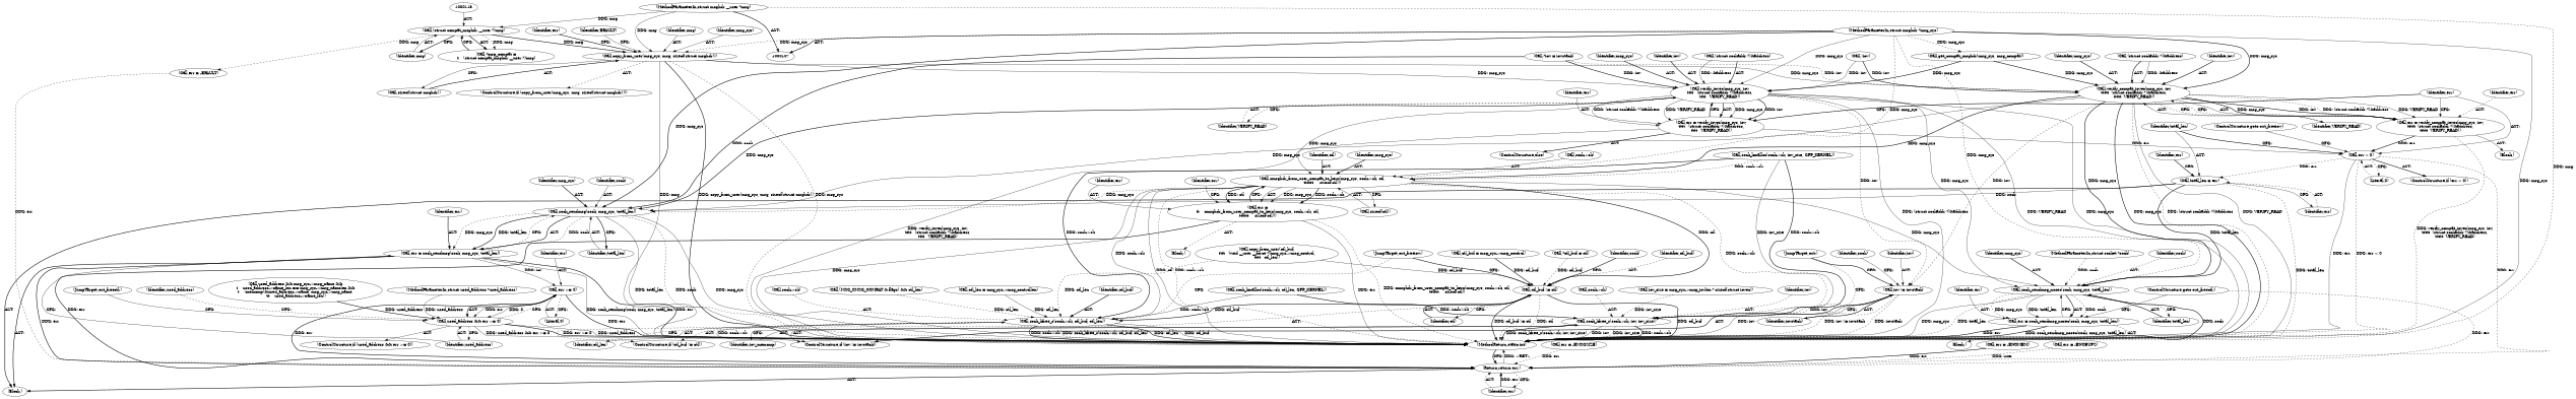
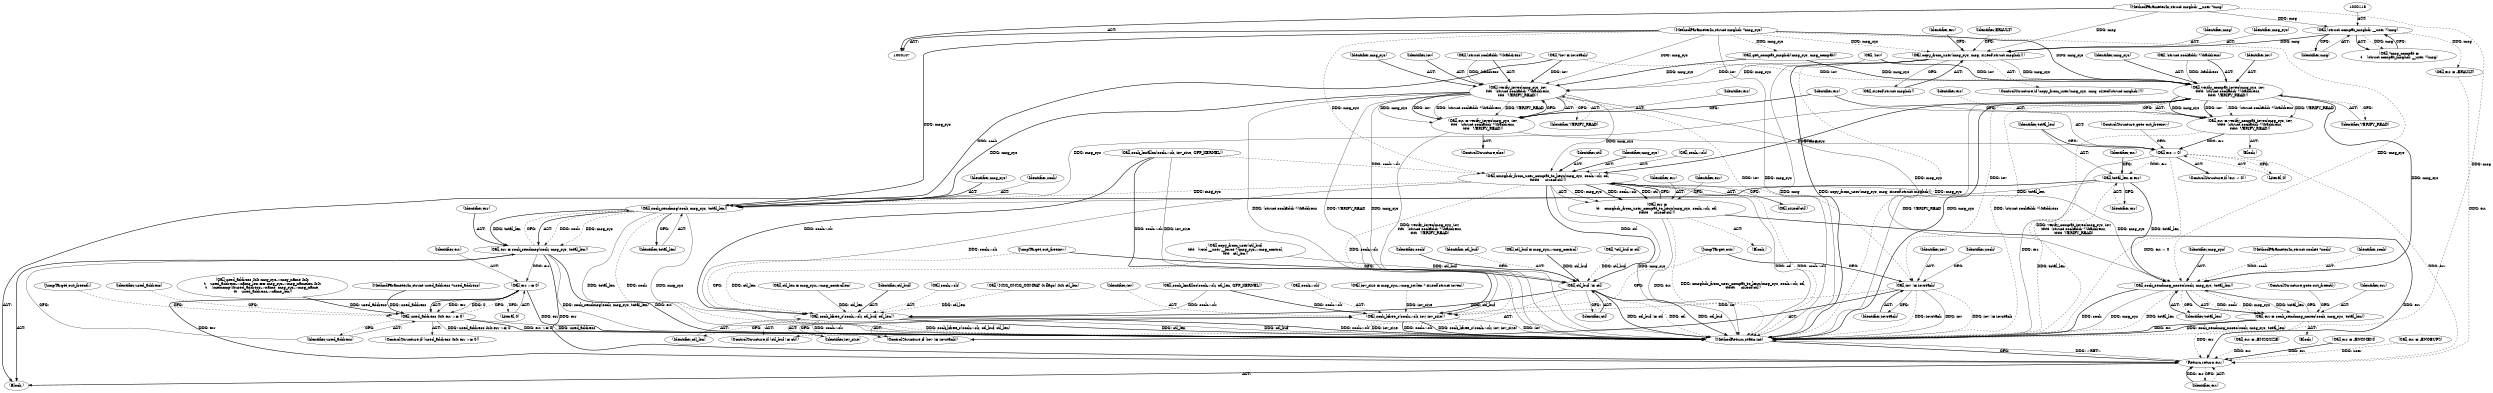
  digraph {
    edge [style=solid]
    n1 [label="(Call,copy_from_user(msg_sys, msg, sizeof(struct msghdr)))"]
    n2 [label="(Call,verify_compat_iovec(msg_sys, iov,\n\t\t\t\t\t  (struct sockaddr *)&address,\n\t\t\t\t\t  VERIFY_READ))"]
    n3 [label="(Call,verify_iovec(msg_sys, iov,\n\t\t\t\t   (struct sockaddr *)&address,\n\t\t\t\t   VERIFY_READ))"]
    n4 [label="(MethodReturn,static int)"]
    n5 [label="(ControlStructure,if (copy_from_user(msg_sys, msg, sizeof(struct msghdr))))"]
    n6 [label="(Call,sizeof(struct msghdr))"]
    n7 [label="(Call,sock_sendmsg_nosec(sock, msg_sys, total_len))"]
    n8 [label="(Call,sock_sendmsg(sock, msg_sys, total_len))"]
    n9 [label="(Call,cmsghdr_from_user_compat_to_kern(msg_sys, sock->sk, ctl,\n\t\t\t\t\t\t     sizeof(ctl)))"]
    n10 [label="(Call,err = verify_compat_iovec(msg_sys, iov,\n\t\t\t\t\t  (struct sockaddr *)&address,\n\t\t\t\t\t  VERIFY_READ))"]
    n11 [label="(Call,iov != iovstack)"]
    n12 [label="(Identifier,VERIFY_READ)"]
    n13 [label="(Call,err = verify_iovec(msg_sys, iov,\n\t\t\t\t   (struct sockaddr *)&address,\n\t\t\t\t   VERIFY_READ))"]
    n14 [label="(Identifier,VERIFY_READ)"]
    n15 [label="(Return,return err;)"]
    n16 [label="(MethodParameterIn,struct msghdr *msg_sys)"]
    n17 [label="(Call,get_compat_msghdr(msg_sys, msg_compat))"]
    1000107
    n19 [label="(Call,err = sock_sendmsg_nosec(sock, msg_sys, total_len))"]
    n20 [label="(Identifier,total_len)"]
    n21 [label="(Call,err = sock_sendmsg(sock, msg_sys, total_len))"]
    n22 [label="(Identifier,total_len)"]
    n23 [label="(Call,err =\n\t\t    cmsghdr_from_user_compat_to_kern(msg_sys, sock->sk, ctl,\n\t\t\t\t\t\t     sizeof(ctl)))"]
    n24 [label="(Call,ctl_buf != ctl)"]
    n25 [label="(Call,sock_kfree_s(sock->sk, ctl_buf, ctl_len))"]
    n26 [label="(Call,sock_kfree_s(sock->sk, iov, iov_size))"]
    n27 [label="(Call,sizeof(ctl))"]
    n28 [label="(Call,(struct compat_msghdr __user *)msg)"]
    n29 [label="(Identifier,msg)"]
    n30 [label="(Call,*msg_compat =\n\t    (struct compat_msghdr __user *)msg)"]
    n31 [label="(Call,err = -EFAULT)"]
    n32 [label="(MethodParameterIn,struct msghdr __user *msg)"]
    n33 [label="(Call,err < 0)"]
    n34 [label="(Block,)"]
    n35 [label="(ControlStructure,if (iov != iovstack))"]
    n36 [label="(Identifier,iovstack)"]
    n37 [label="(Call,total_len = err)"]
    n38 [label="(ControlStructure,if (err < 0))"]
    n39 [label="(Literal,0)"]
    n40 [label="(Block,)"]
    n41 [label="(Identifier,err)"]
    n42 [label="(Identifier,err)"]
    n43 [label="(Block,)"]
    n44 [label="(Call,err >= 0)"]
    n45 [label="(Call,used_address && err >= 0)"]
    n46 [label="(Literal,0)"]
    n47 [label="(Identifier,used_address)"]
    n48 [label="(ControlStructure,if (used_address && err >= 0))"]
    n49 [label="(Block,)"]
    n50 [label="(Identifier,ctl)"]
    n51 [label="(ControlStructure,if (ctl_buf != ctl))"]
    n52 [label="(Identifier,ctl_len)"]
-   n53 [label="(Identifier,iov_memcmp)"]
+   n53 [label="(Identifier,iov_size)"]
    n54 [label="(ControlStructure,else)"]
    n55 [label="(JumpTarget,out_freectl:)"]
    n56 [label="(Call,copy_from_user(ctl_buf,\n\t\t\t\t   (void __user __force *)msg_sys->msg_control,\n\t\t\t\t   ctl_len))"]
    n57 [label="(Identifier,msg)"]
    n58 [label="(Identifier,msg_sys)"]
    n59 [label="(Call,(struct sockaddr *)&address)"]
    n60 [label="(Call,ctl_len = msg_sys->msg_controllen)"]
    n61 [label="(Identifier,sock)"]
    n62 [label="(Identifier,err)"]
    n63 [label="(Call,err = -EMSGSIZE)"]
    n64 [label="(Identifier,err)"]
    n65 [label="(Call,sock_kmalloc(sock->sk, iov_size, GFP_KERNEL))"]
    n66 [label="(Identifier,msg_sys)"]
    n67 [label="(Identifier,iov)"]
    n68 [label="(Identifier,msg_sys)"]
    n69 [label="(Identifier,ctl)"]
    n70 [label="(Identifier,msg_sys)"]
    n71 [label="(Identifier,ctl_buf)"]
    n72 [label="(MethodParameterIn,struct socket *sock)"]
    n73 [label="(Identifier,iov)"]
    n74 [label="(ControlStructure,goto out_freeiov;)"]
    n75 [label="(Identifier,used_address)"]
    n76 [label="(Identifier,total_len)"]
    n77 [label="(Identifier,err)"]
    n78 [label="(Call,used_address && msg_sys->msg_name &&\n\t    used_address->name_len == msg_sys->msg_namelen &&\n\t    !memcmp(&used_address->name, msg_sys->msg_name,\n \t\t    used_address->name_len))"]
    n79 [label="(Identifier,sock)"]
    n80 [label="(Identifier,iov)"]
    n81 [label="(Call,sock->sk)"]
    n82 [label="(Call,(struct sockaddr *)&address)"]
    n83 [label="(Call,sock->sk)"]
    n84 [label="(Call,err = -ENOMEM)"]
    n85 [label="(Identifier,ctl_buf)"]
    n86 [label="(Identifier,msg_sys)"]
    n87 [label="(Call,err = -ENOBUFS)"]
    n88 [label="(Call,*iov = iovstack)"]
    n89 [label="(Call,!iov)"]
    n90 [label="(Identifier,sock)"]
    n91 [label="(Identifier,err)"]
    n92 [label="(Call,sock_kmalloc(sock->sk, ctl_len, GFP_KERNEL))"]
    n93 [label="(Identifier,err)"]
    n94 [label="(Call,(MSG_CMSG_COMPAT & flags) && ctl_len)"]
    n95 [label="(JumpTarget,out:)"]
    n96 [label="(Identifier,err)"]
    n97 [label="(Identifier,err)"]
    n98 [label="(JumpTarget,out_freeiov:)"]
    n99 [label="(Identifier,sock)"]
    n100 [label="(Call,ctl_buf = msg_sys->msg_control)"]
    n101 [label="(Call,iov_size = msg_sys->msg_iovlen * sizeof(struct iovec))"]
    n102 [label="(Identifier,err)"]
    n103 [label="(Call,*ctl_buf = ctl)"]
    n104 [label="(Identifier,err)"]
    n105 [label="(Identifier,err)"]
    n106 [label="(Identifier,EFAULT)"]
    n107 [label="(ControlStructure,goto out_freectl;)"]
    n108 [label="(Identifier,msg_sys)"]
    n109 [label="(MethodParameterIn,struct used_address *used_address)"]
    n110 [label="(Call,sock->sk)"]
    n111 [label="(Identifier,iov)"]
    1000118
    n1 -> n2 [label="DDG: msg_sys"]
    n1 -> n3 [label="DDG: msg_sys"]
    n1 -> n4 [label="DDG: msg"]
    n1 -> n4 [label="DDG: copy_from_user(msg_sys, msg, sizeof(struct msghdr))" style=bold]
    n1 -> n4 [label="DDG: msg_sys" style=dashed]
    n1 -> n5 [label="AST: " style=dashed]
    n1 -> n6 [label="CFG: "]
    n2 -> n4 [label="DDG: VERIFY_READ"]
    n2 -> n4 [label="DDG: msg_sys" style=bold]
    n2 -> n4 [label="DDG: (struct sockaddr *)&address" style=dashed]
    n2 -> n7 [label="DDG: msg_sys" style=bold]
    n2 -> n8 [label="DDG: msg_sys"]
    n2 -> n9 [label="DDG: msg_sys" style=bold]
    n2 -> n10 [label="AST: "]
    n2 -> n10 [label="DDG: msg_sys" style=bold]
    n2 -> n10 [label="DDG: iov" style=bold]
    n2 -> n10 [label="DDG: (struct sockaddr *)&address" style=dashed]
    n2 -> n10 [label="DDG: VERIFY_READ"]
    n2 -> n11 [label="DDG: iov" style=dashed]
    n2 -> n12 [label="CFG: " style=dashed]
    n3 -> n4 [label="DDG: (struct sockaddr *)&address"]
    n3 -> n4 [label="DDG: VERIFY_READ"]
    n3 -> n4 [label="DDG: msg_sys"]
    n3 -> n7 [label="DDG: msg_sys"]
    n3 -> n8 [label="DDG: msg_sys" style=bold]
    n3 -> n9 [label="DDG: msg_sys"]
    n3 -> n11 [label="DDG: iov" style=dashed]
    n3 -> n13 [label="AST: " style=bold]
    n3 -> n13 [label="DDG: msg_sys"]
    n3 -> n13 [label="DDG: iov" style=bold]
    n3 -> n13 [label="DDG: (struct sockaddr *)&address"]
    n3 -> n13 [label="DDG: VERIFY_READ"]
    n3 -> n14 [label="CFG: " style=dashed]
    n4 -> n15 [label="CFG: " style=bold]
    n6 -> n1 [label="AST: " style=bold]
    n7 -> n4 [label="DDG: sock" style=bold]
    n7 -> n4 [label="DDG: msg_sys"]
    n7 -> n4 [label="DDG: total_len" style=dashed]
    n7 -> n19 [label="AST: " style=bold]
    n7 -> n19 [label="DDG: sock" style=dashed]
    n7 -> n19 [label="DDG: msg_sys" style=dashed]
    n7 -> n19 [label="DDG: total_len"]
    n7 -> n20 [label="CFG: " style=dashed]
    n8 -> n4 [label="DDG: sock" style=dashed]
    n8 -> n4 [label="DDG: msg_sys"]
    n8 -> n4 [label="DDG: total_len"]
    n8 -> n21 [label="AST: " style=bold]
    n8 -> n21 [label="DDG: sock" style=dashed]
    n8 -> n21 [label="DDG: msg_sys" style=dashed]
    n8 -> n21 [label="DDG: total_len" style=bold]
    n8 -> n22 [label="CFG: " style=bold]
    n9 -> n4 [label="DDG: msg_sys"]
    n9 -> n4 [label="DDG: ctl"]
    n9 -> n4 [label="DDG: sock->sk" style=dashed]
    n9 -> n7 [label="DDG: msg_sys"]
    n9 -> n8 [label="DDG: msg_sys" style=dashed]
    n9 -> n23 [label="AST: "]
    n9 -> n23 [label="DDG: msg_sys"]
    n9 -> n23 [label="DDG: sock->sk" style=bold]
    n9 -> n23 [label="DDG: ctl" style=bold]
    n9 -> n24 [label="DDG: ctl" style=bold]
    n9 -> n25 [label="DDG: sock->sk"]
    n9 -> n26 [label="DDG: sock->sk" style=dashed]
    n9 -> n27 [label="CFG: "]
    n10 -> n2 [label="CFG: " style=dashed]
    n10 -> n4 [label="DDG: verify_compat_iovec(msg_sys, iov,\n\t\t\t\t\t  (struct sockaddr *)&address,\n\t\t\t\t\t  VERIFY_READ)" style=dashed]
    n10 -> n33 [label="DDG: err" style=bold]
    n10 -> n34 [label="AST: "]
    n11 -> n4 [label="DDG: iov != iovstack" style=dashed]
    n11 -> n4 [label="DDG: iovstack" style=dashed]
    n11 -> n4 [label="DDG: iov"]
    n11 -> n26 [label="DDG: iov" style=dashed]
    n11 -> n35 [label="AST: " style=bold]
    n11 -> n36 [label="CFG: "]
    n12 -> n2 [label="AST: "]
    n13 -> n3 [label="CFG: " style=bold]
    n13 -> n4 [label="DDG: verify_iovec(msg_sys, iov,\n\t\t\t\t   (struct sockaddr *)&address,\n\t\t\t\t   VERIFY_READ)"]
    n13 -> n33 [label="DDG: err"]
    n13 -> n54 [label="AST: " style=bold]
    n14 -> n3 [label="AST: " style=dashed]
    n15 -> n4 [label="DDG: <RET>"]
    n15 -> n40 [label="AST: " style=bold]
    n15 -> n42 [label="CFG: " style=dashed]
    n16 -> n1 [label="DDG: msg_sys" style=dashed]
    n16 -> n2 [label="DDG: msg_sys" style=bold]
    n16 -> n3 [label="DDG: msg_sys"]
    n16 -> n4 [label="DDG: msg_sys"]
    n16 -> n7 [label="DDG: msg_sys" style=dashed]
    n16 -> n8 [label="DDG: msg_sys" style=bold]
    n16 -> n9 [label="DDG: msg_sys" style=dashed]
    n16 -> n17 [label="DDG: msg_sys" style=dashed]
    n16 -> 1000107 [label="AST: " style=bold]
    n17 -> n2 [label="DDG: msg_sys" style=bold]
    n17 -> n3 [label="DDG: msg_sys" style=bold]
    n19 -> n4 [label="DDG: sock_sendmsg_nosec(sock, msg_sys, total_len)" style=bold]
    n19 -> n4 [label="DDG: err" style=bold]
    n19 -> n7 [label="CFG: "]
-   n107 -> n15 [label="DDG: err" style=dashed]
+   n19 -> n15 [label="DDG: err" style=dashed]
    n19 -> n43 [label="AST: " style=dashed]
    n20 -> n7 [label="AST: " style=bold]
    n21 -> n4 [label="DDG: sock_sendmsg(sock, msg_sys, total_len)"]
    n21 -> n4 [label="DDG: err" style=bold]
    n21 -> n8 [label="CFG: " style=dashed]
    n21 -> n15 [label="DDG: err" style=bold]
    n21 -> n40 [label="AST: " style=bold]
-   n21 -> n44 [label="DDG: iov"]
+   n21 -> n44 [label="DDG: err"]
    n22 -> n8 [label="AST: "]
    n23 -> n4 [label="DDG: err"]
    n23 -> n4 [label="DDG: cmsghdr_from_user_compat_to_kern(msg_sys, sock->sk, ctl,\n\t\t\t\t\t\t     sizeof(ctl))" style=dashed]
    n23 -> n9 [label="CFG: " style=bold]
    n23 -> n15 [label="DDG: err" style=bold]
    n23 -> n49 [label="AST: " style=dashed]
    n24 -> n4 [label="DDG: ctl_buf" style=bold]
    n24 -> n4 [label="DDG: ctl_buf != ctl" style=bold]
    n24 -> n4 [label="DDG: ctl" style=dashed]
    n24 -> n25 [label="DDG: ctl_buf" style=bold]
    n24 -> n50 [label="CFG: "]
    n24 -> n51 [label="AST: " style=dashed]
    n25 -> n4 [label="DDG: sock_kfree_s(sock->sk, ctl_buf, ctl_len)" style=dashed]
    n25 -> n4 [label="DDG: ctl_len" style=bold]
    n25 -> n4 [label="DDG: ctl_buf"]
    n25 -> n4 [label="DDG: sock->sk" style=bold]
    n25 -> n35 [label="DDG: sock->sk"]
    n25 -> n51 [label="AST: " style=dashed]
    n25 -> n52 [label="CFG: " style=dashed]
    n26 -> n4 [label="DDG: iov_size" style=dashed]
    n26 -> n4 [label="DDG: sock->sk" style=bold]
    n26 -> n4 [label="DDG: sock_kfree_s(sock->sk, iov, iov_size)" style=bold]
    n26 -> n4 [label="DDG: iov"]
    n26 -> n35 [label="AST: "]
    n26 -> n53 [label="CFG: "]
    n27 -> n9 [label="AST: "]
    n28 -> n1 [label="DDG: msg" style=bold]
    n28 -> n29 [label="CFG: " style=bold]
    n28 -> n30 [label="AST: " style=bold]
    n28 -> n30 [label="DDG: msg" style=dashed]
    n28 -> n31 [label="DDG: msg" style=dashed]
    n29 -> n28 [label="AST: "]
    n30 -> n28 [label="CFG: " style=bold]
    n31 -> n15 [label="DDG: err" style=dashed]
    n32 -> n1 [label="DDG: msg"]
    n32 -> n4 [label="DDG: msg" style=dashed]
    n32 -> 1000107 [label="AST: " style=bold]
    n32 -> n28 [label="DDG: msg"]
    n33 -> n4 [label="DDG: err"]
    n33 -> n4 [label="DDG: err < 0" style=dashed]
    n33 -> n15 [label="DDG: err" style=dashed]
    n33 -> n37 [label="DDG: err" style=dashed]
    n33 -> n38 [label="AST: " style=bold]
    n33 -> n39 [label="CFG: " style=dashed]
    n36 -> n11 [label="AST: " style=bold]
    n37 -> n4 [label="DDG: total_len" style=dashed]
    n37 -> n7 [label="DDG: total_len" style=bold]
-   n37 -> n8 [label="DDG: sock"]
+   n37 -> n8 [label="DDG: total_len"]
    n37 -> n40 [label="AST: " style=bold]
    n37 -> n41 [label="CFG: "]
    n39 -> n33 [label="AST: " style=dashed]
    n41 -> n37 [label="AST: " style=dashed]
    n42 -> n15 [label="AST: " style=dashed]
    n42 -> n15 [label="DDG: err" style=bold]
    n44 -> n4 [label="DDG: err" style=bold]
    n44 -> n15 [label="DDG: err" style=bold]
    n44 -> n45 [label="AST: " style=bold]
    n44 -> n45 [label="DDG: err"]
    n44 -> n45 [label="DDG: 0"]
    n44 -> n46 [label="CFG: " style=dashed]
    n45 -> n4 [label="DDG: err >= 0" style=bold]
    n45 -> n4 [label="DDG: used_address"]
    n45 -> n4 [label="DDG: used_address && err >= 0"]
    n45 -> n44 [label="CFG: " style=dashed]
    n45 -> n47 [label="CFG: " style=dashed]
    n45 -> n48 [label="AST: "]
    n46 -> n44 [label="AST: "]
    n47 -> n21 [label="CFG: "]
    n47 -> n45 [label="AST: "]
    n50 -> n24 [label="AST: " style=bold]
    n52 -> n25 [label="AST: "]
    n53 -> n26 [label="AST: "]
-   n55 -> n45 [label="CFG: "]
+   n55 -> n45 [label="CFG: " style=dashed]
    n56 -> n24 [label="DDG: ctl_buf"]
    n56 -> n25 [label="DDG: ctl_len" style=dashed]
    n57 -> n1 [label="AST: "]
    n58 -> n2 [label="AST: " style=bold]
    n59 -> n2 [label="AST: " style=bold]
    n59 -> n2 [label="DDG: &address"]
    n60 -> n25 [label="DDG: ctl_len"]
    n61 -> n24 [label="CFG: " style=bold]
    n62 -> n23 [label="AST: "]
    n63 -> n15 [label="DDG: err" style=dashed]
    n64 -> n44 [label="AST: "]
    n65 -> n9 [label="DDG: sock->sk" style=dashed]
    n65 -> n25 [label="DDG: sock->sk" style=bold]
    n65 -> n26 [label="DDG: sock->sk" style=bold]
    n65 -> n26 [label="DDG: iov_size"]
    n66 -> n3 [label="AST: " style=bold]
    n67 -> n11 [label="AST: "]
    n68 -> n1 [label="AST: "]
    n69 -> n9 [label="AST: " style=bold]
    n70 -> n7 [label="AST: " style=bold]
    n71 -> n25 [label="AST: " style=bold]
    n72 -> n7 [label="DDG: sock" style=dashed]
    n73 -> n3 [label="AST: " style=bold]
    n74 -> n33 [label="CFG: "]
    n75 -> n45 [label="CFG: " style=dashed]
    n76 -> n33 [label="CFG: " style=bold]
    n76 -> n37 [label="AST: "]
    n77 -> n23 [label="CFG: "]
    n78 -> n45 [label="DDG: used_address" style=bold]
    n79 -> n11 [label="CFG: "]
    n80 -> n26 [label="AST: " style=dashed]
    n81 -> n26 [label="AST: " style=dashed]
    n82 -> n3 [label="AST: " style=bold]
    n82 -> n3 [label="DDG: &address"]
    n83 -> n25 [label="AST: " style=dashed]
    n84 -> n15 [label="DDG: err" style=bold]
    n85 -> n24 [label="AST: " style=dashed]
    n86 -> n8 [label="AST: " style=bold]
    n87 -> n15 [label="DDG: user" style=dashed]
    n88 -> n2 [label="DDG: iov" style=dashed]
    n88 -> n3 [label="DDG: iov" style=bold]
    n88 -> n8 [label="DDG: sock" style=bold]
    n89 -> n2 [label="DDG: iov" style=bold]
    n89 -> n3 [label="DDG: iov"]
    n90 -> n8 [label="AST: "]
    n91 -> n19 [label="AST: "]
    n92 -> n25 [label="DDG: sock->sk"]
    n92 -> n26 [label="DDG: sock->sk" style=bold]
    n93 -> n13 [label="AST: "]
    n94 -> n25 [label="DDG: ctl_len" style=dashed]
    n95 -> n11 [label="CFG: " style=bold]
    n95 -> n26 [label="CFG: " style=dashed]
    n96 -> n21 [label="AST: " style=bold]
    n97 -> n10 [label="AST: " style=dashed]
    n98 -> n24 [label="CFG: " style=bold]
    n98 -> n25 [label="CFG: " style=dashed]
    n99 -> n7 [label="AST: " style=dashed]
    n100 -> n24 [label="DDG: ctl_buf" style=bold]
    n101 -> n26 [label="DDG: iov_size" style=dashed]
    n102 -> n10 [label="CFG: "]
    n102 -> n13 [label="CFG: " style=bold]
    n102 -> n33 [label="AST: "]
    n103 -> n24 [label="DDG: ctl_buf" style=dashed]
    n104 -> n37 [label="CFG: " style=bold]
    n105 -> n1 [label="CFG: " style=bold]
    n106 -> n1 [label="CFG: "]
    n107 -> n19 [label="CFG: "]
    n108 -> n9 [label="AST: " style=bold]
-   n109 -> n45 [label="DDG: used_address"]
+   n109 -> n45 [label="DDG: used_address" style=bold]
    n110 -> n9 [label="AST: "]
    n111 -> n2 [label="AST: " style=bold]
    1000118 -> n28 [label="AST: "]
  }
